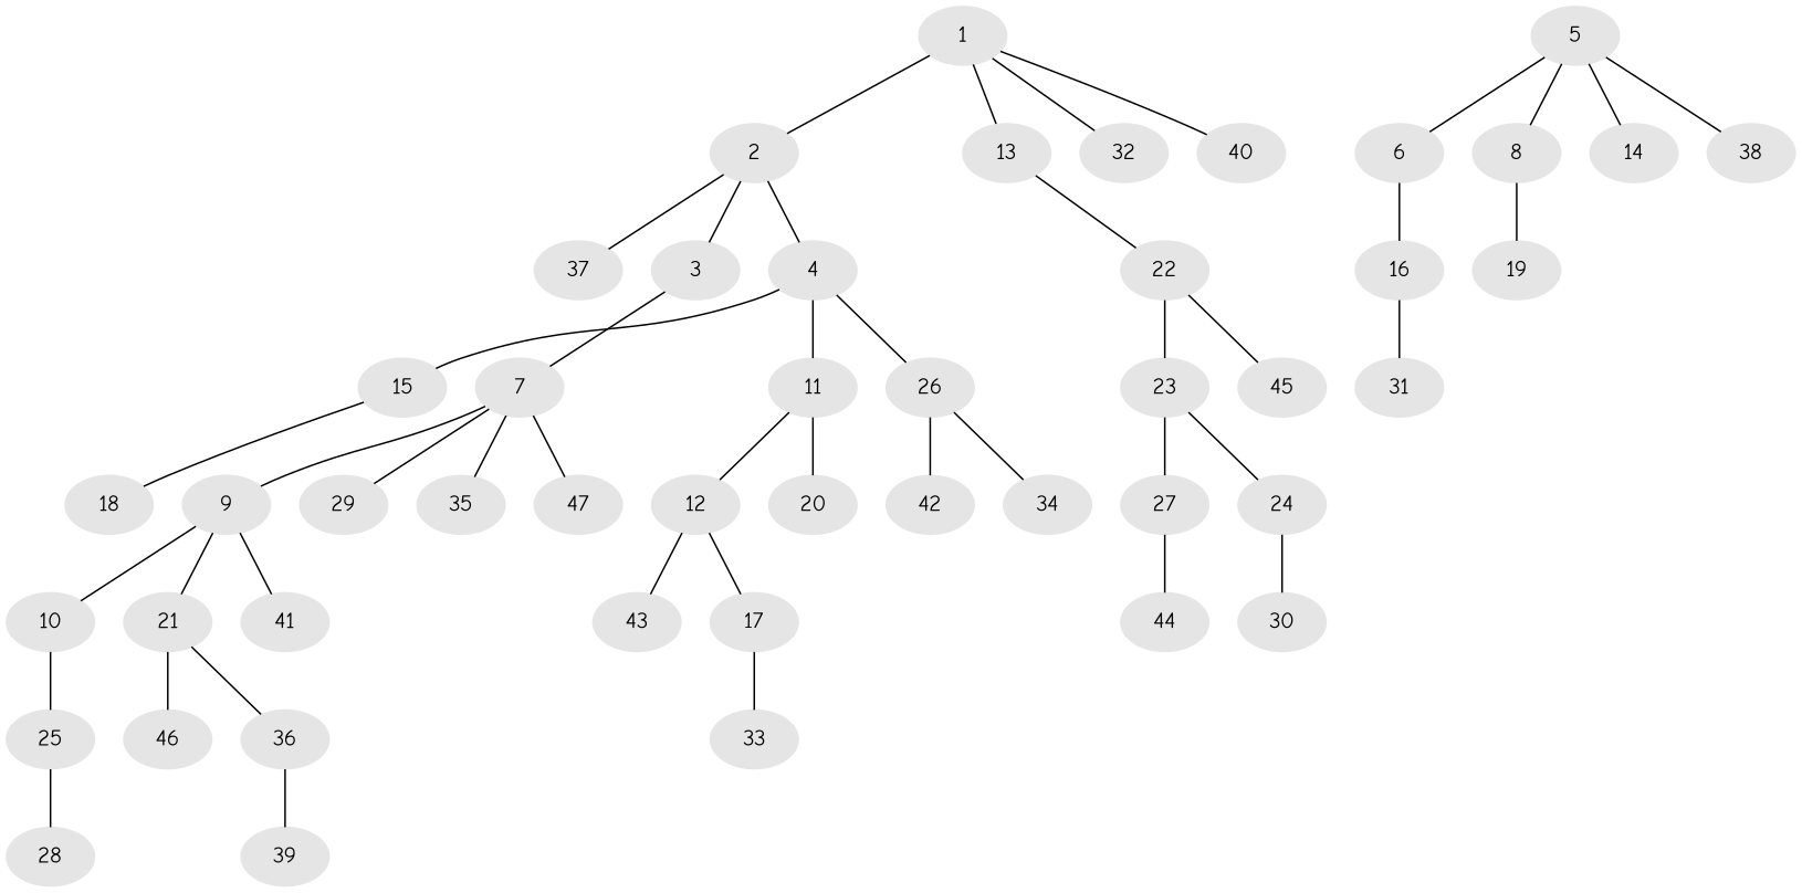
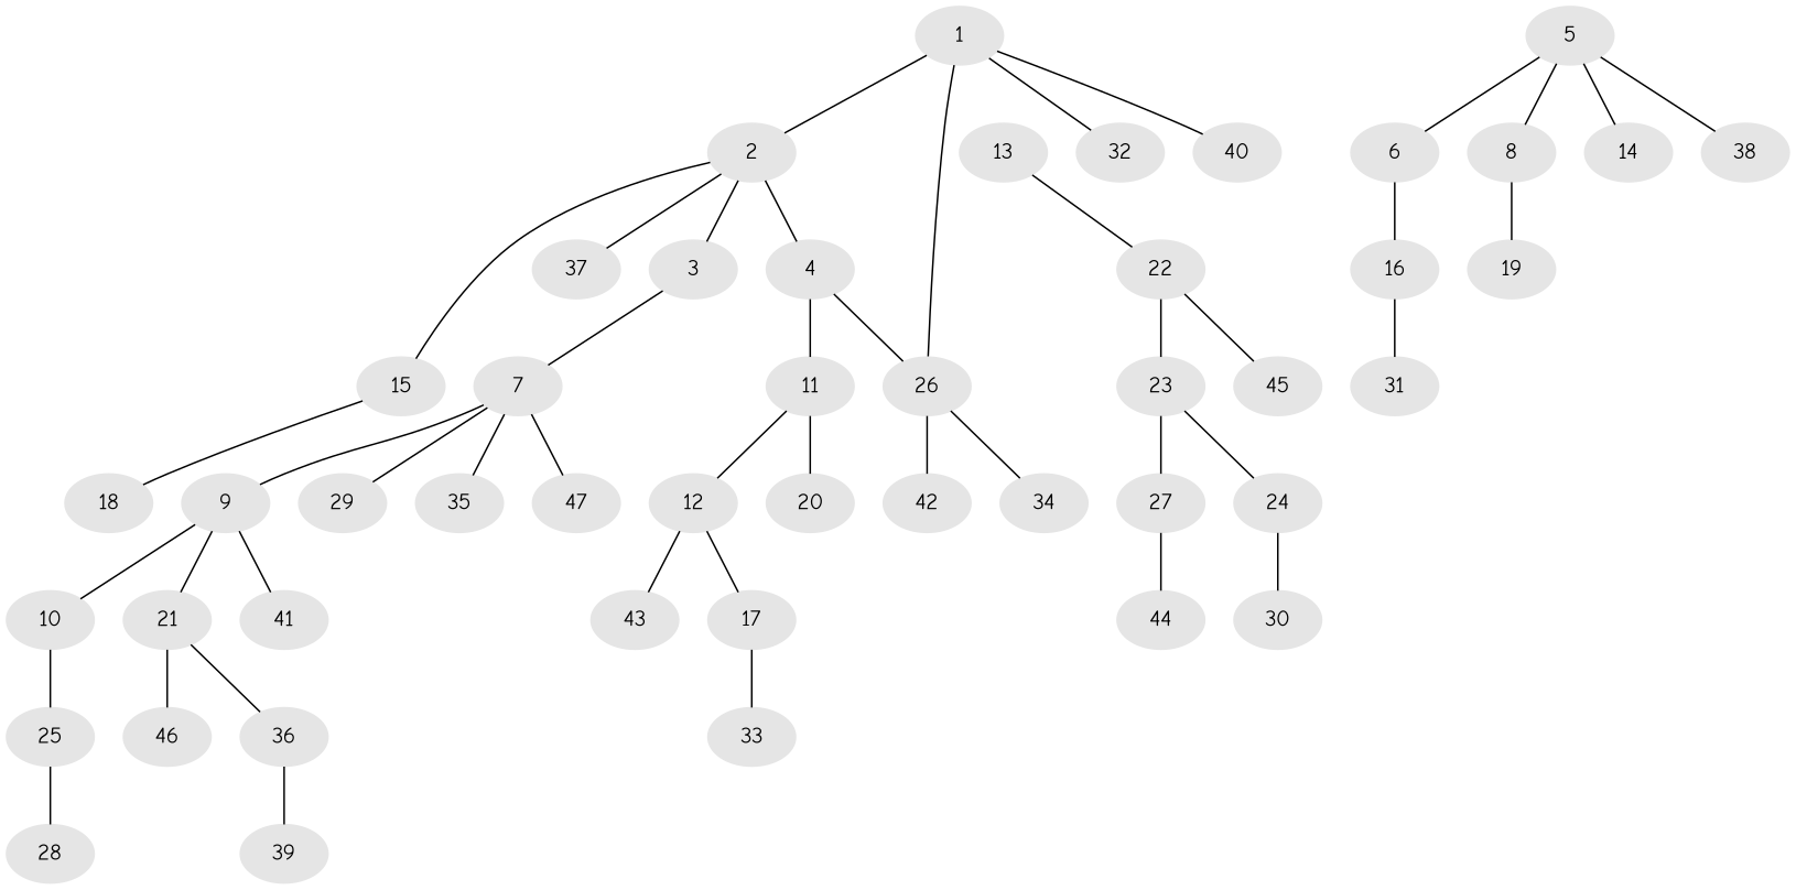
  graph {
    fontname="Comic Neue"
    node [color=gray90 fontname="Comic Neue" style=filled]
    edge [fontname="Comic Neue" weight=1.0]
    1
    2
    13
    32
    40
    3
    4
    37
    22
    7
    11
    15
    26
    9
    29
    35
    47
    5
    6
    8
    14
    38
    12
    20
    18
    34
    42
    16
    19
    31
    10
    21
    41
    25
    36
    46
    28
    17
    43
    33
    23
    45
    39
    24
    27
    30
    44
    1 -- 2 [weight=2.0]
-   1 -- 13
+   1 -- 26
    1 -- 32
    1 -- 40
    2 -- 3
    2 -- 4
    2 -- 37
    13 -- 22
    3 -- 7
    4 -- 11
-   4 -- 15
+   2 -- 15
    4 -- 26
    22 -- 23
    22 -- 45
    7 -- 9
    7 -- 29
    7 -- 35
    7 -- 47
    11 -- 12
    11 -- 20 [weight=2.0]
    15 -- 18
    26 -- 34
    26 -- 42
    9 -- 10
    9 -- 21
    9 -- 41 [weight=2.0]
    5 -- 6
    5 -- 8
    5 -- 14
    5 -- 38
    6 -- 16
    8 -- 19
    12 -- 17
    12 -- 43
    16 -- 31
    10 -- 25
    21 -- 36
    21 -- 46
    25 -- 28
    36 -- 39
    17 -- 33 [weight=2.0]
    23 -- 24
    23 -- 27 [weight=2.0]
    24 -- 30 [weight=2.0]
    27 -- 44
  }
